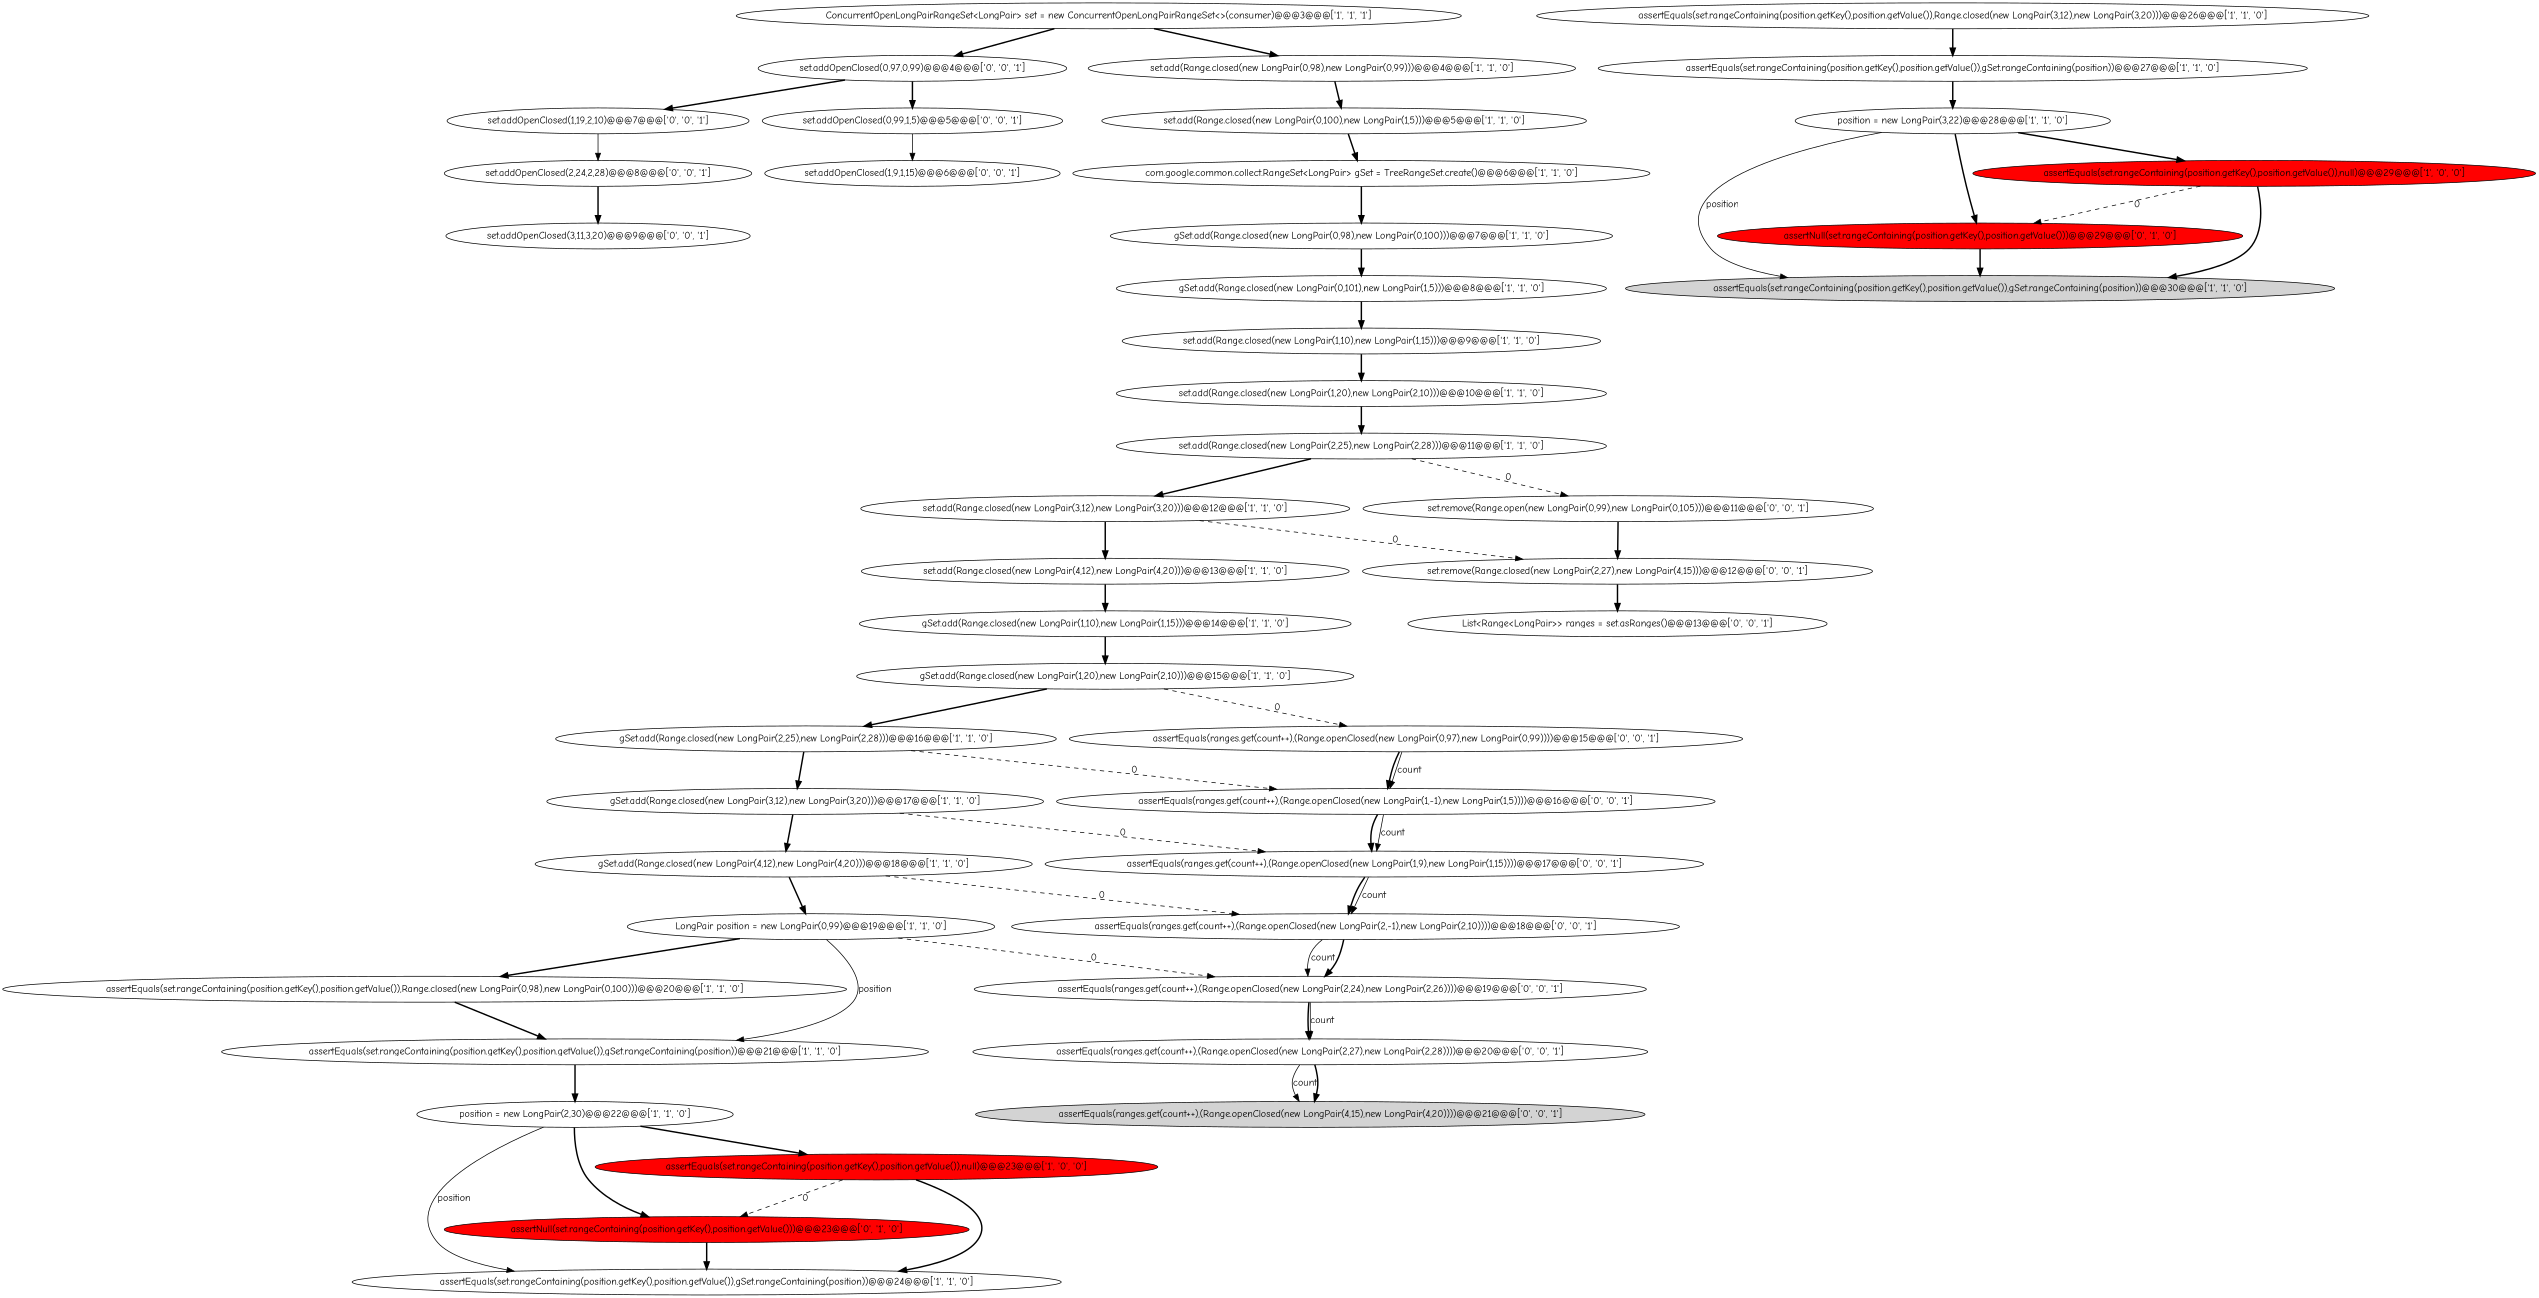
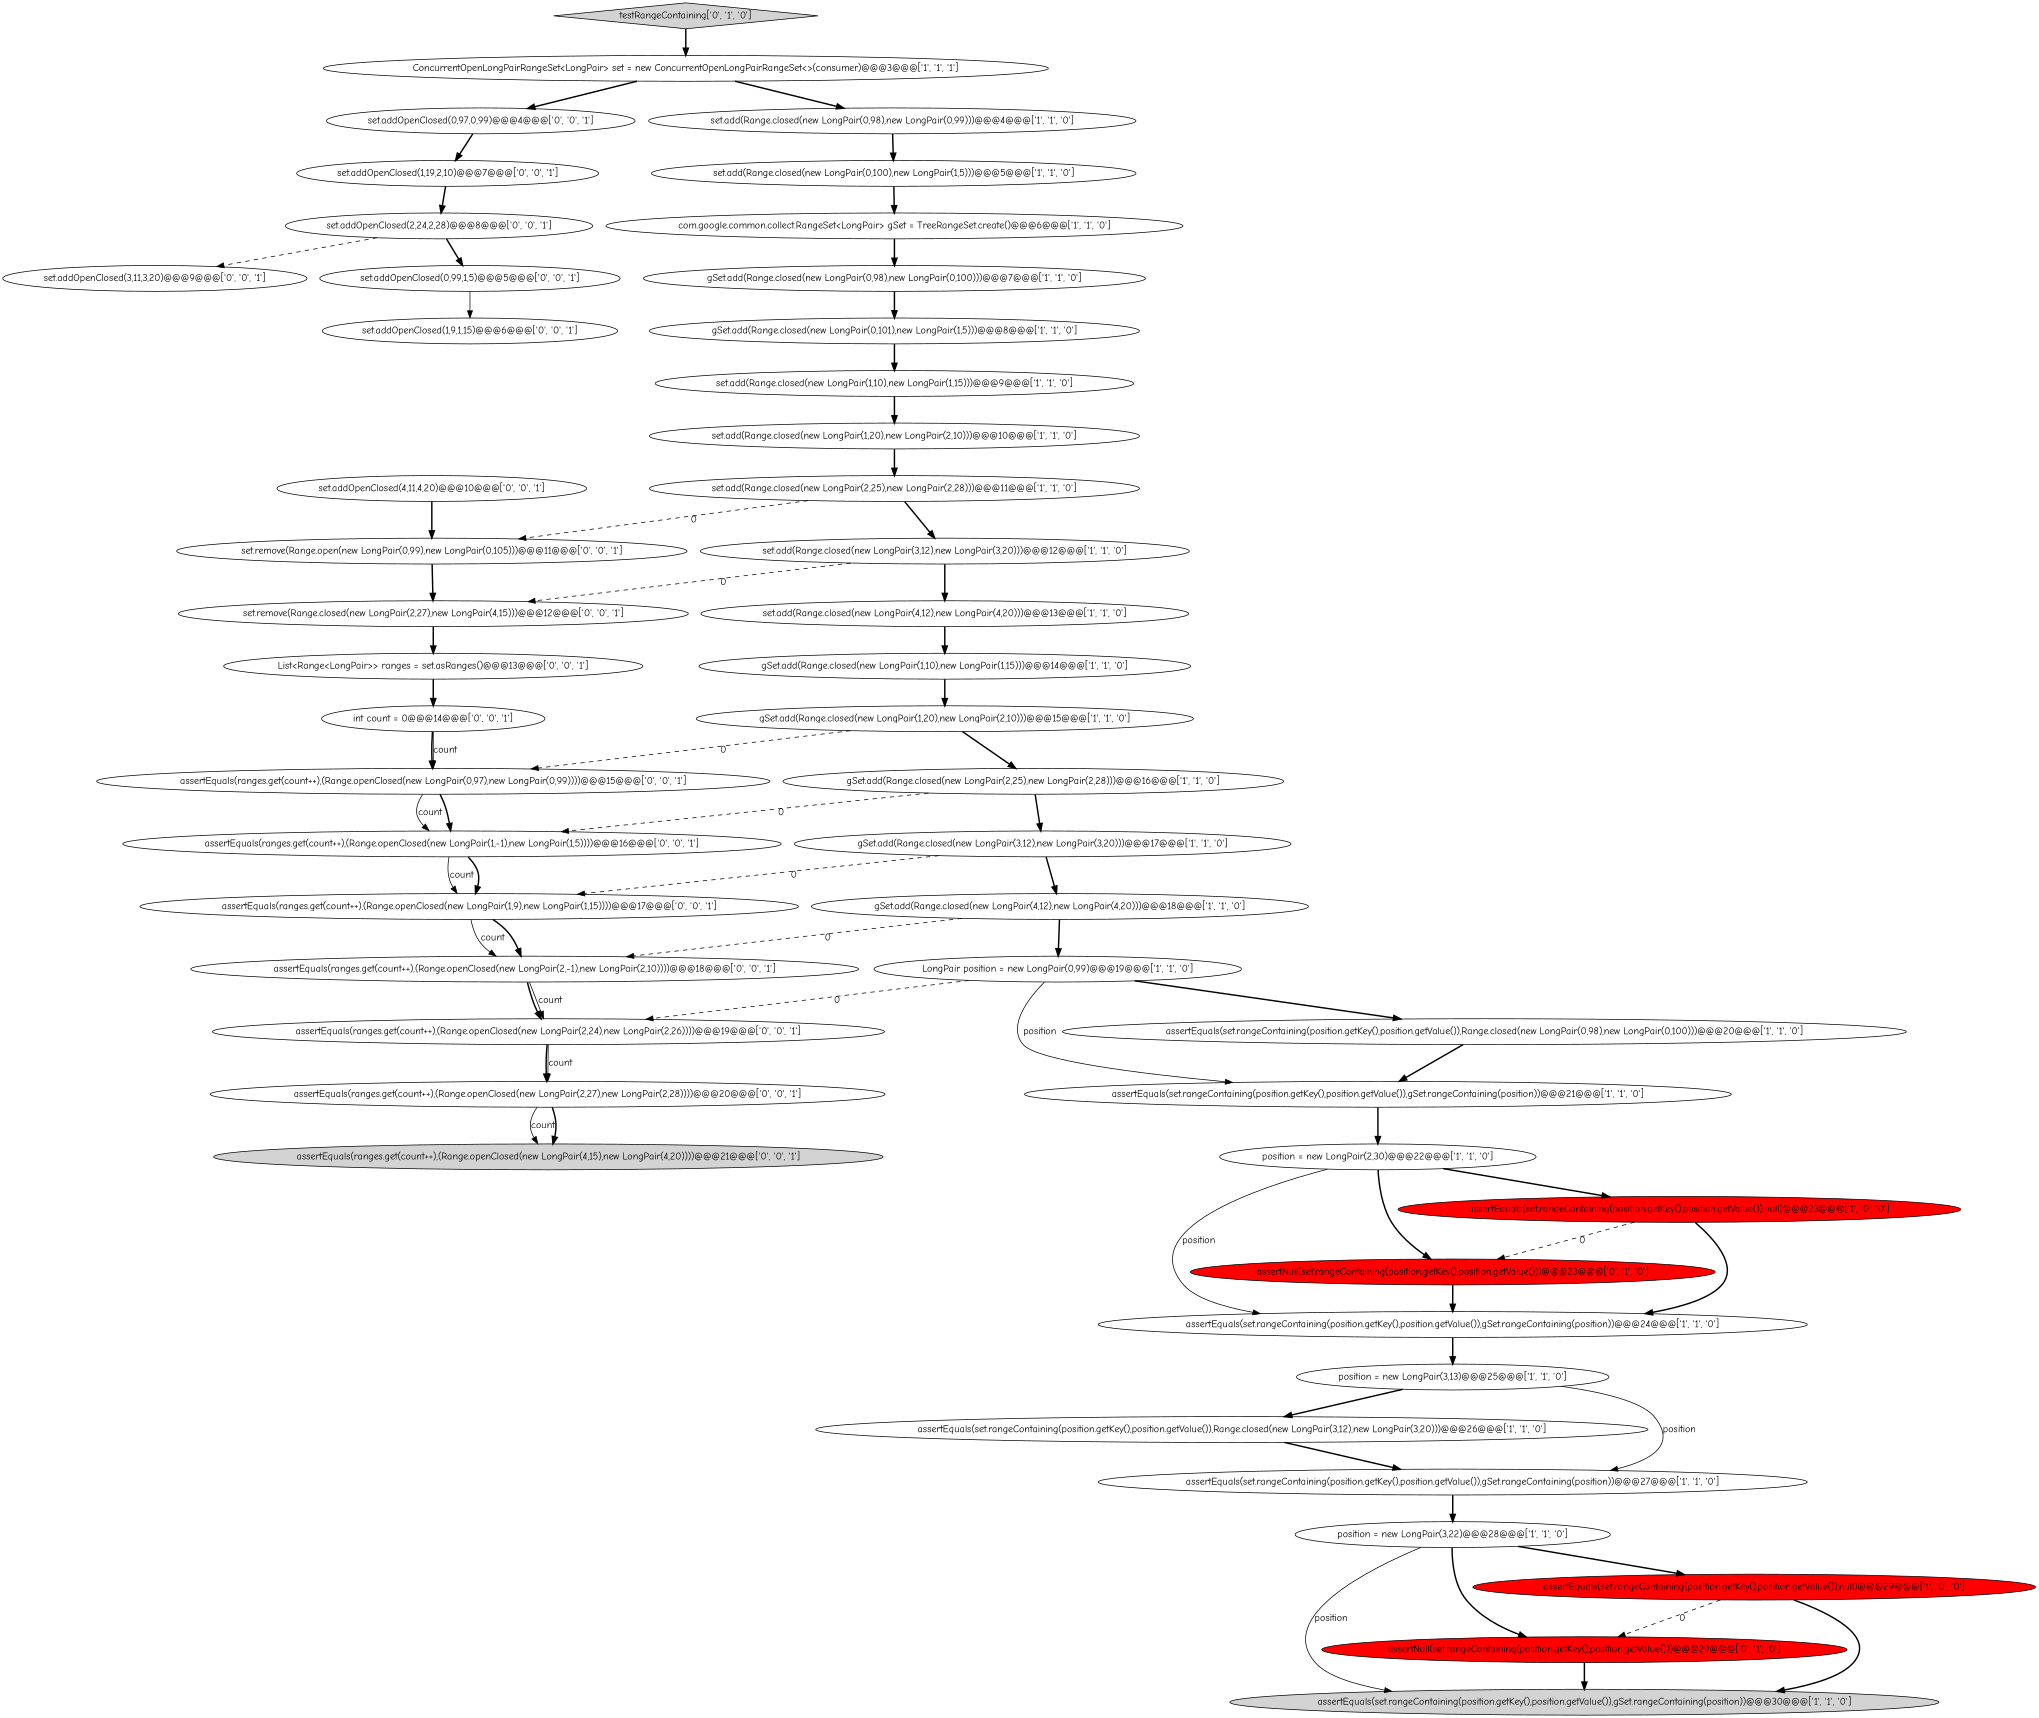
  digraph {
    fontname="Comic Neue"
    node [fillcolor=white fontname="Comic Neue" shape=ellipse style=filled]
    edge [fontname="Comic Neue" style=bold]
    n1 [label="assertEquals(ranges.get(count++),(Range.openClosed(new LongPair(2,27),new LongPair(2,28))))@@@20@@@['0', '0', '1']"]
    n2 [fillcolor=lightgray label="assertEquals(ranges.get(count++),(Range.openClosed(new LongPair(4,15),new LongPair(4,20))))@@@21@@@['0', '0', '1']"]
    n3 [label="assertEquals(set.rangeContaining(position.getKey(),position.getValue()),Range.closed(new LongPair(0,98),new LongPair(0,100)))@@@20@@@['1', '1', '0']"]
    n4 [label="assertEquals(set.rangeContaining(position.getKey(),position.getValue()),gSet.rangeContaining(position))@@@21@@@['1', '1', '0']"]
    n5 [label="position = new LongPair(2,30)@@@22@@@['1', '1', '0']"]
+   n6 [label="position = new LongPair(3,13)@@@25@@@['1', '1', '0']"]
    n7 [label="assertEquals(set.rangeContaining(position.getKey(),position.getValue()),Range.closed(new LongPair(3,12),new LongPair(3,20)))@@@26@@@['1', '1', '0']"]
    n8 [label="assertEquals(set.rangeContaining(position.getKey(),position.getValue()),gSet.rangeContaining(position))@@@27@@@['1', '1', '0']"]
    n9 [label="position = new LongPair(3,22)@@@28@@@['1', '1', '0']"]
    n10 [label="assertEquals(ranges.get(count++),(Range.openClosed(new LongPair(1,9),new LongPair(1,15))))@@@17@@@['0', '0', '1']"]
    n11 [label="assertEquals(ranges.get(count++),(Range.openClosed(new LongPair(2,-1),new LongPair(2,10))))@@@18@@@['0', '0', '1']"]
    n12 [label="assertEquals(ranges.get(count++),(Range.openClosed(new LongPair(2,24),new LongPair(2,26))))@@@19@@@['0', '0', '1']"]
    n13 [label="set.add(Range.closed(new LongPair(3,12),new LongPair(3,20)))@@@12@@@['1', '1', '0']"]
    n14 [label="set.remove(Range.closed(new LongPair(2,27),new LongPair(4,15)))@@@12@@@['0', '0', '1']"]
    n15 [label="set.add(Range.closed(new LongPair(4,12),new LongPair(4,20)))@@@13@@@['1', '1', '0']"]
    n16 [label="List<Range<LongPair>> ranges = set.asRanges()@@@13@@@['0', '0', '1']"]
    n17 [label="gSet.add(Range.closed(new LongPair(1,10),new LongPair(1,15)))@@@14@@@['1', '1', '0']"]
    n18 [label="ConcurrentOpenLongPairRangeSet<LongPair> set = new ConcurrentOpenLongPairRangeSet<>(consumer)@@@3@@@['1', '1', '1']"]
    n19 [label="set.addOpenClosed(0,97,0,99)@@@4@@@['0', '0', '1']"]
    n20 [label="set.add(Range.closed(new LongPair(0,98),new LongPair(0,99)))@@@4@@@['1', '1', '0']"]
    n21 [label="set.addOpenClosed(0,99,1,5)@@@5@@@['0', '0', '1']"]
    n22 [label="set.addOpenClosed(1,19,2,10)@@@7@@@['0', '0', '1']"]
    n23 [label="set.add(Range.closed(new LongPair(0,100),new LongPair(1,5)))@@@5@@@['1', '1', '0']"]
    n24 [label="LongPair position = new LongPair(0,99)@@@19@@@['1', '1', '0']"]
    n25 [label="gSet.add(Range.closed(new LongPair(2,25),new LongPair(2,28)))@@@16@@@['1', '1', '0']"]
    n26 [label="assertEquals(ranges.get(count++),(Range.openClosed(new LongPair(1,-1),new LongPair(1,5))))@@@16@@@['0', '0', '1']"]
    n27 [label="gSet.add(Range.closed(new LongPair(3,12),new LongPair(3,20)))@@@17@@@['1', '1', '0']"]
    n28 [label="gSet.add(Range.closed(new LongPair(4,12),new LongPair(4,20)))@@@18@@@['1', '1', '0']"]
    n29 [label="set.addOpenClosed(3,11,3,20)@@@9@@@['0', '0', '1']"]
+   n30 [label="set.addOpenClosed(4,11,4,20)@@@10@@@['0', '0', '1']"]
    n31 [label="set.remove(Range.open(new LongPair(0,99),new LongPair(0,105)))@@@11@@@['0', '0', '1']"]
    n32 [fillcolor=red label="assertNull(set.rangeContaining(position.getKey(),position.getValue()))@@@23@@@['0', '1', '0']"]
    n33 [label="assertEquals(set.rangeContaining(position.getKey(),position.getValue()),gSet.rangeContaining(position))@@@24@@@['1', '1', '0']"]
    n34 [fillcolor=red label="assertEquals(set.rangeContaining(position.getKey(),position.getValue()),null)@@@23@@@['1', '0', '0']"]
    n35 [label="set.addOpenClosed(1,9,1,15)@@@6@@@['0', '0', '1']"]
    n36 [label="gSet.add(Range.closed(new LongPair(0,101),new LongPair(1,5)))@@@8@@@['1', '1', '0']"]
    n37 [label="set.add(Range.closed(new LongPair(1,10),new LongPair(1,15)))@@@9@@@['1', '1', '0']"]
    n38 [label="set.add(Range.closed(new LongPair(1,20),new LongPair(2,10)))@@@10@@@['1', '1', '0']"]
    n39 [label="com.google.common.collect.RangeSet<LongPair> gSet = TreeRangeSet.create()@@@6@@@['1', '1', '0']"]
    n40 [label="gSet.add(Range.closed(new LongPair(0,98),new LongPair(0,100)))@@@7@@@['1', '1', '0']"]
    n41 [label="set.add(Range.closed(new LongPair(2,25),new LongPair(2,28)))@@@11@@@['1', '1', '0']"]
+   n42 [label="int count = 0@@@14@@@['0', '0', '1']"]
    n43 [label="assertEquals(ranges.get(count++),(Range.openClosed(new LongPair(0,97),new LongPair(0,99))))@@@15@@@['0', '0', '1']"]
    n44 [label="gSet.add(Range.closed(new LongPair(1,20),new LongPair(2,10)))@@@15@@@['1', '1', '0']"]
    n45 [fillcolor=lightgray label="assertEquals(set.rangeContaining(position.getKey(),position.getValue()),gSet.rangeContaining(position))@@@30@@@['1', '1', '0']"]
    n46 [fillcolor=red label="assertNull(set.rangeContaining(position.getKey(),position.getValue()))@@@29@@@['0', '1', '0']"]
    n47 [fillcolor=red label="assertEquals(set.rangeContaining(position.getKey(),position.getValue()),null)@@@29@@@['1', '0', '0']"]
    n48 [label="set.addOpenClosed(2,24,2,28)@@@8@@@['0', '0', '1']"]
+   n49 [fillcolor=lightgray label="testRangeContaining['0', '1', '0']" shape=diamond]
    n1 -> n2 [label=count style=solid]
    n1 -> n2
    n3 -> n4
    n4 -> n5
    n5 -> n32
    n5 -> n33 [label=position style=solid]
    n5 -> n34
+   n6 -> n7
+   n6 -> n8 [label=position style=solid]
    n7 -> n8
    n8 -> n9
    n9 -> n45 [label=position style=solid]
    n9 -> n46
    n9 -> n47
    n10 -> n11
    n10 -> n11 [label=count style=solid]
    n11 -> n12 [label=count style=solid]
    n11 -> n12
    n12 -> n1
    n12 -> n1 [label=count style=solid]
    n13 -> n14 [label=0 style=dashed]
    n13 -> n15
    n14 -> n16
    n15 -> n17
+   n16 -> n42
    n17 -> n44
    n18 -> n19
    n18 -> n20
-   n19 -> n21
+   n48 -> n21
    n19 -> n22
    n20 -> n23
    n21 -> n35 [style=solid]
-   n22 -> n48 [style=solid]
+   n22 -> n48
    n23 -> n39
    n24 -> n3
    n24 -> n4 [label=position style=solid]
    n24 -> n12 [label=0 style=dashed]
    n25 -> n26 [label=0 style=dashed]
    n25 -> n27
    n26 -> n10
    n26 -> n10 [label=count style=solid]
    n27 -> n10 [label=0 style=dashed]
    n27 -> n28
    n28 -> n11 [label=0 style=dashed]
    n28 -> n24
+   n30 -> n31
    n31 -> n14
    n32 -> n33
+   n33 -> n6
    n34 -> n32 [label=0 style=dashed]
    n34 -> n33
    n36 -> n37
    n37 -> n38
    n38 -> n41
    n39 -> n40
    n40 -> n36
    n41 -> n13
    n41 -> n31 [label=0 style=dashed]
+   n42 -> n43 [label=count style=solid]
+   n42 -> n43
    n43 -> n26
    n43 -> n26 [label=count style=solid]
    n44 -> n25
    n44 -> n43 [label=0 style=dashed]
    n46 -> n45
    n47 -> n45
    n47 -> n46 [label=0 style=dashed]
-   n48 -> n29
+   n48 -> n29 [style=dashed]
+   n49 -> n18
  }
